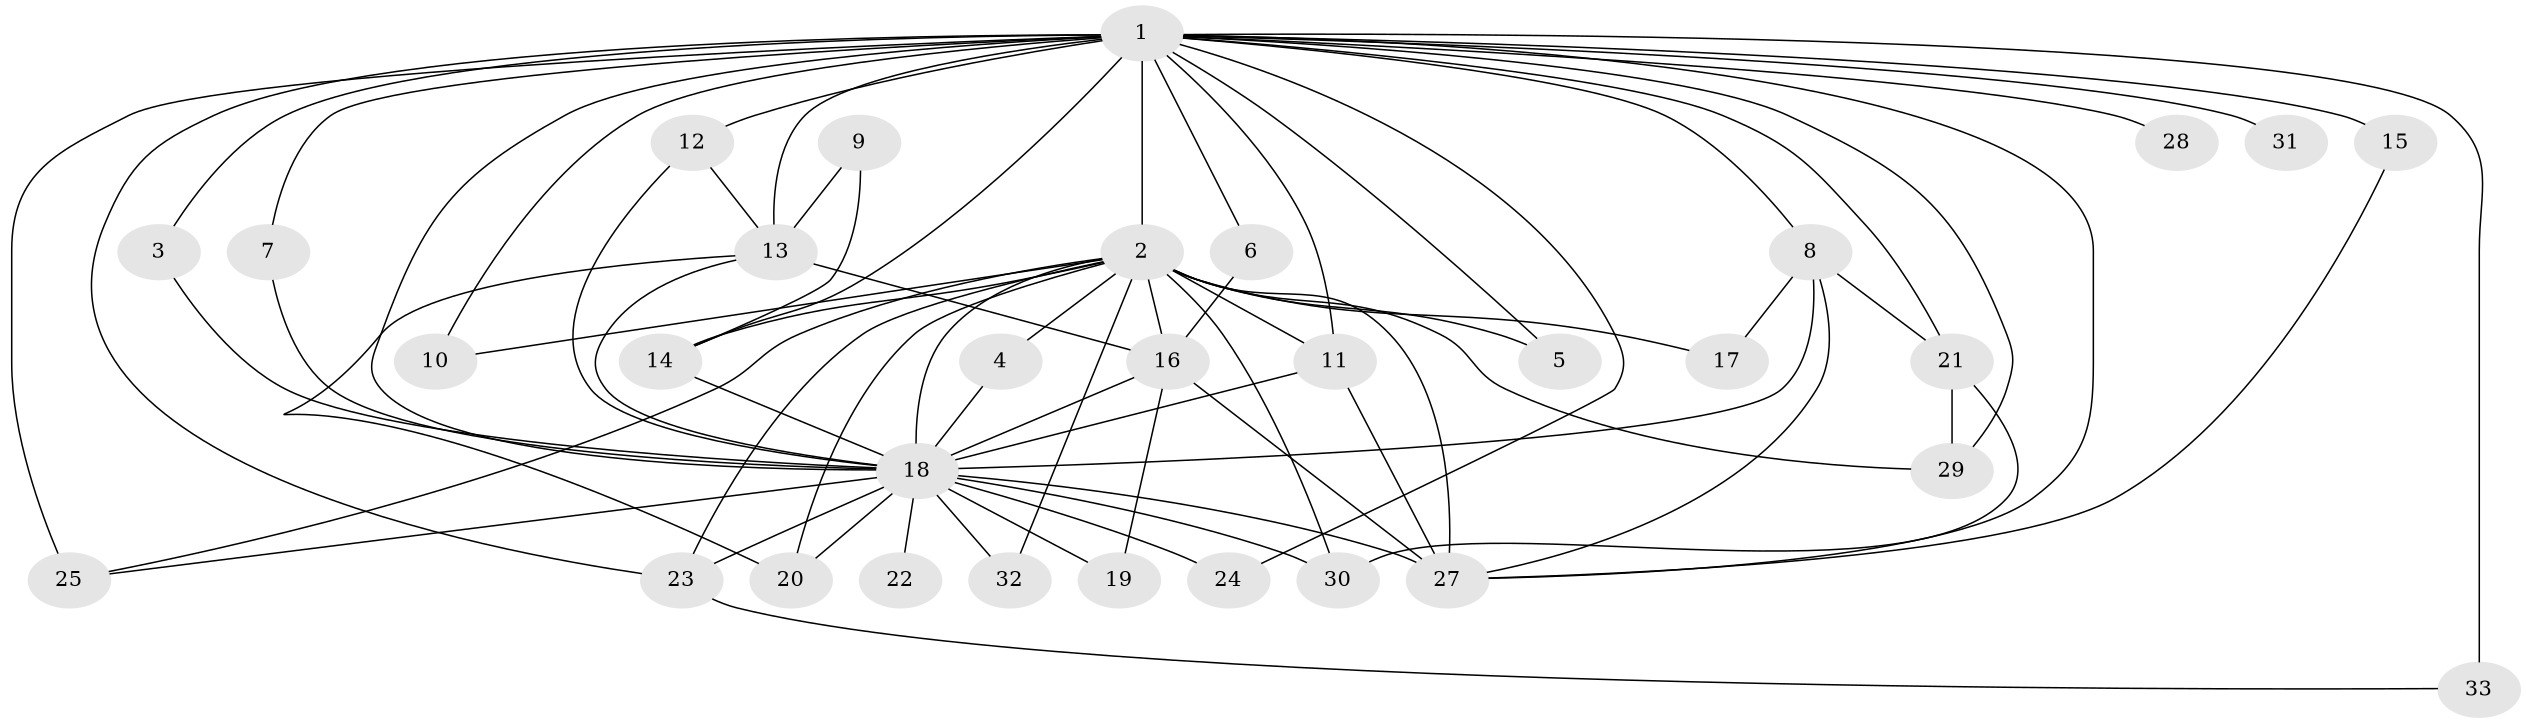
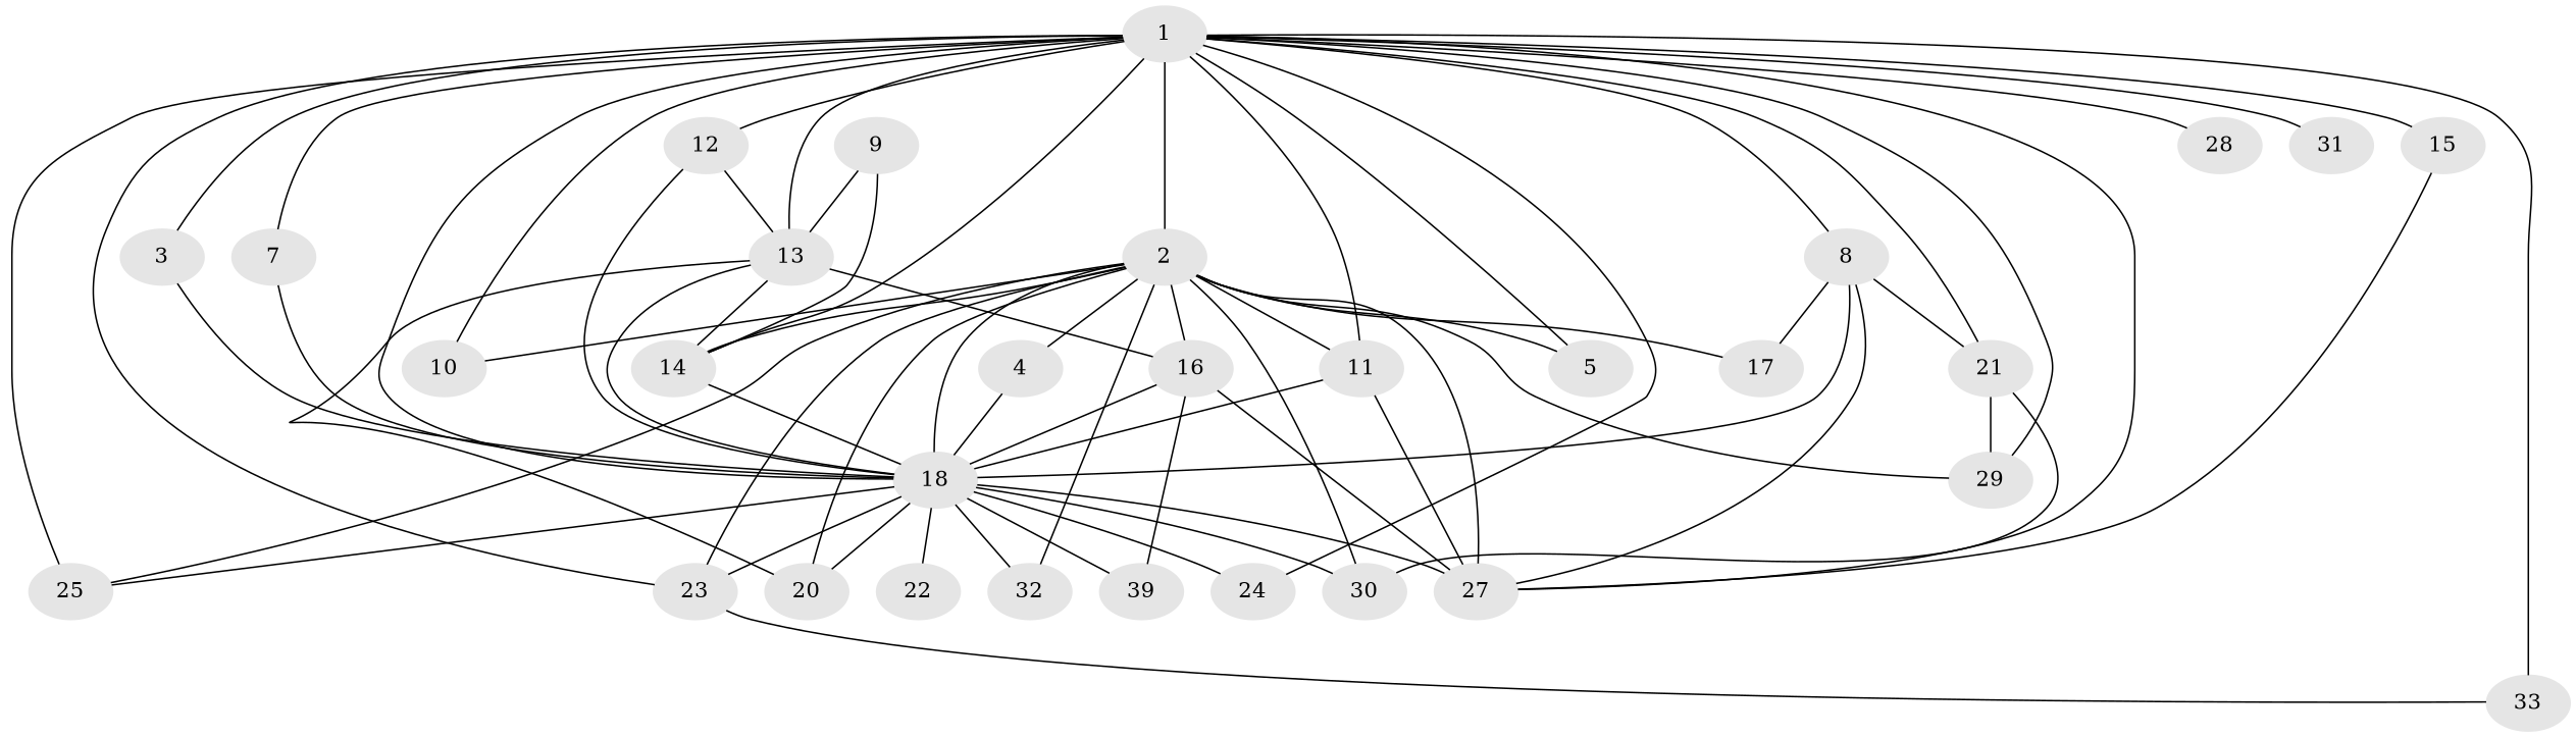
  graph {
    node [color=gray90 style=filled]
    edge [weight=1.0]
    1
    2
    3
    5
-   6
    7
    8
    10
    11
    12
    13
    14
    15
    18
    21
    23
    24
    25
    27
    28
    29
    31
    33
    4
    16
    17
    20
    30
    32
-   19
+   19 [label=39]
    22
    9
    1 -- 2 [weight=8.0]
    1 -- 3
    1 -- 5
-   1 -- 6
    1 -- 7
    1 -- 8
    1 -- 10
    1 -- 11 [weight=5.0]
    1 -- 12
    1 -- 13 [weight=3.0]
    1 -- 14
    1 -- 15 [weight=2.0]
    1 -- 18 [weight=8.0]
    1 -- 21
    1 -- 23 [weight=2.0]
    1 -- 24
    1 -- 25
    1 -- 27 [weight=4.0]
    1 -- 28 [weight=2.0]
    1 -- 29
    1 -- 31 [weight=2.0]
    1 -- 33 [weight=2.0]
    2 -- 5
    2 -- 10
    2 -- 11 [weight=2.0]
    2 -- 14
    2 -- 18 [weight=4.0]
    2 -- 23
    2 -- 25
    2 -- 27 [weight=3.0]
    2 -- 29
    2 -- 4
    2 -- 16
    2 -- 17 [weight=2.0]
    2 -- 20
    2 -- 30
    2 -- 32
    3 -- 18
-   6 -- 16
    7 -- 18
    8 -- 18
    8 -- 21
    8 -- 27
    8 -- 17
    11 -- 18 [weight=2.0]
    11 -- 27
    12 -- 13
    12 -- 18
+   13 -- 14
    13 -- 18
    13 -- 16
    13 -- 20
    14 -- 18 [weight=2.0]
    15 -- 27
    18 -- 23
    18 -- 24
    18 -- 25
    18 -- 27 [weight=2.0]
    18 -- 20
    18 -- 30
    18 -- 32
    18 -- 19 [weight=2.0]
    18 -- 22 [weight=2.0]
    21 -- 29
    21 -- 30
    23 -- 33
    4 -- 18
    16 -- 18
    16 -- 27 [weight=2.0]
    16 -- 19
    9 -- 13
    9 -- 14
  }
